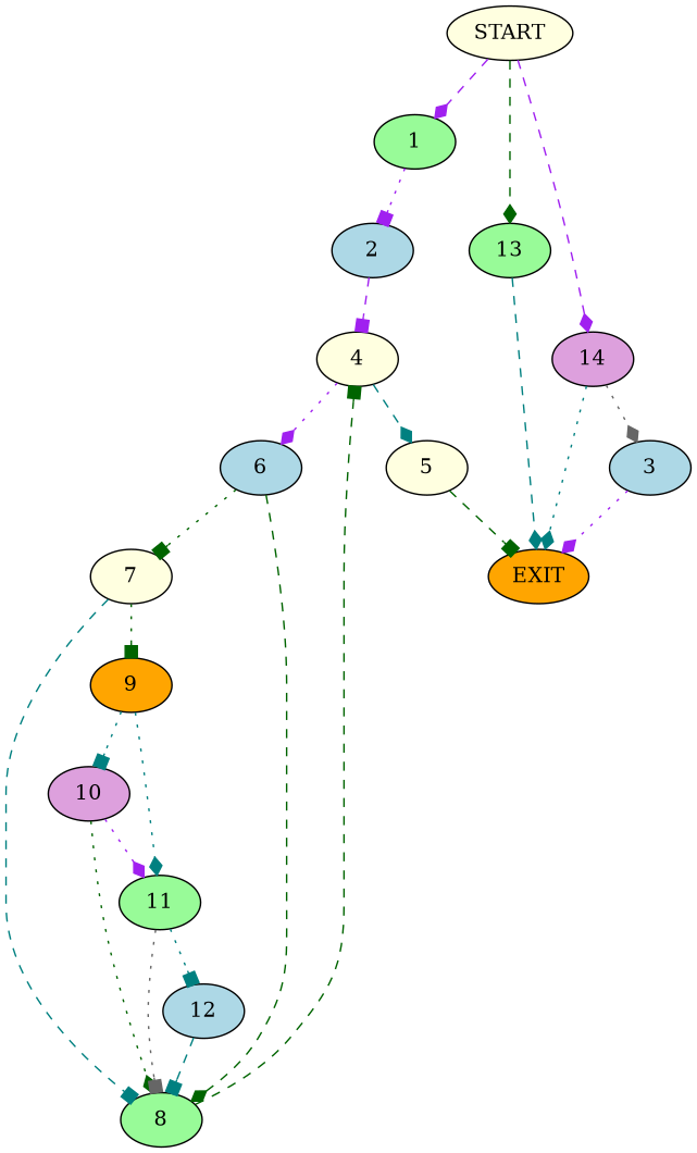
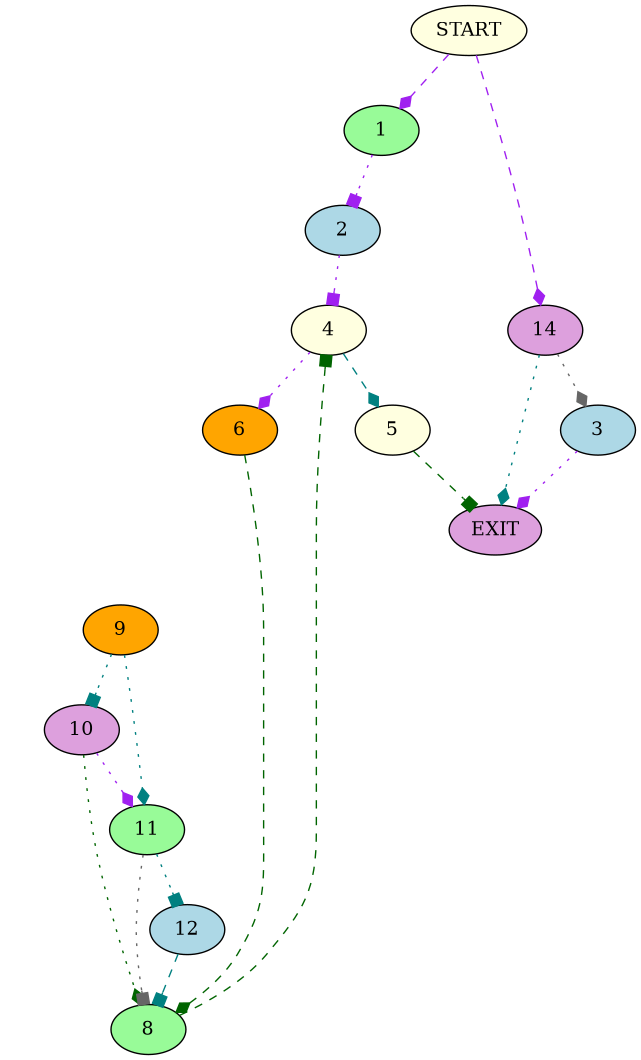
  digraph {
    node [fillcolor=lightyellow style=filled]
    edge [arrowhead=diamond color=teal style=dotted]
    n1 [label=START]
    1 [fillcolor=palegreen]
-   13 [fillcolor=palegreen]
    14 [fillcolor=plum]
    2 [fillcolor=lightblue]
-   n6 [fillcolor=orange label=EXIT]
+   n6 [fillcolor=plum label=EXIT]
    3 [fillcolor=lightblue]
    4
    5
-   6 [fillcolor=lightblue]
-   7
+   6 [fillcolor=orange]
    8 [fillcolor=palegreen]
    9 [fillcolor=orange]
    10 [fillcolor=plum]
    11 [fillcolor=palegreen]
    12 [fillcolor=lightblue]
    n1 -> 1 [color=purple style=dashed]
-   n1 -> 13 [color=darkgreen style=dashed]
    n1 -> 14 [color=purple style=dashed]
    1 -> 2 [arrowhead=box color=purple]
-   13 -> n6 [style=dashed]
    14 -> n6
    14 -> 3 [color=gray40]
-   2 -> 4 [arrowhead=box color=purple style=dashed]
+   2 -> 4 [arrowhead=box color=purple]
    3 -> n6 [color=purple]
    4 -> 5 [style=dashed]
    4 -> 6 [color=purple]
    5 -> n6 [arrowhead=box color=darkgreen style=dashed]
-   6 -> 7 [arrowhead=box color=darkgreen]
    6 -> 8 [color=darkgreen style=dashed]
-   7 -> 8 [arrowhead=box style=dashed]
-   7 -> 9 [arrowhead=box color=darkgreen]
    8 -> 4 [arrowhead=box color=darkgreen style=dashed]
    9 -> 10 [arrowhead=box]
    9 -> 11
    10 -> 8 [color=darkgreen]
    10 -> 11 [color=purple]
    11 -> 8 [arrowhead=box color=gray40]
    11 -> 12 [arrowhead=box]
    12 -> 8 [arrowhead=box style=dashed]
  }
